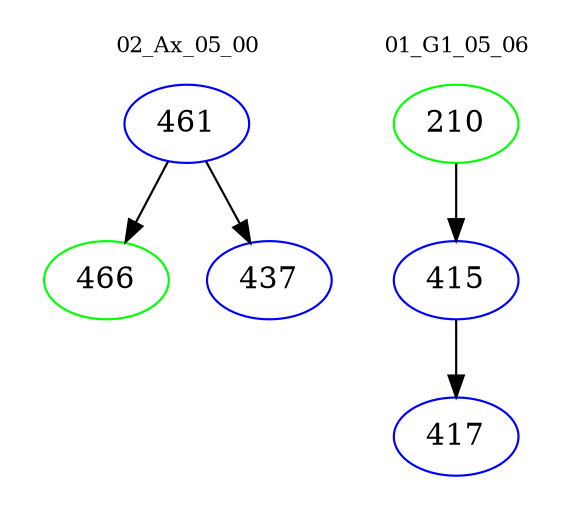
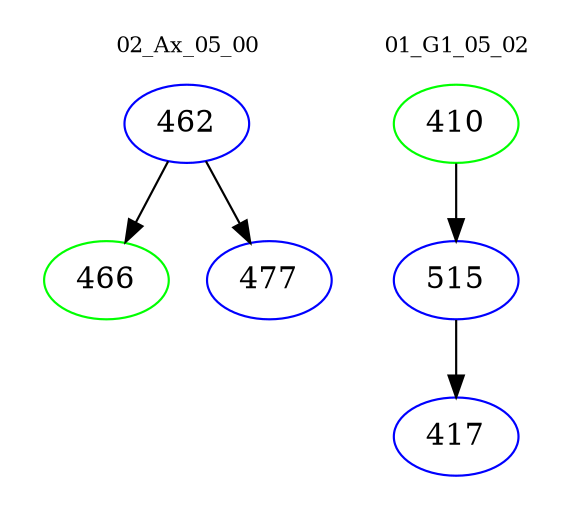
  digraph {
    node [color=blue]
    edge [color=black]
-   n1 [label=461]
+   n1 [label=462]
    n2 [color=green label=466]
-   n3 [label=437]
-   n4 [label=415]
-   n5 [color=green label=210]
+   n3 [label=477]
+   n4 [label=515]
+   n5 [color=green label=410]
    n6 [label=417]
    subgraph cluster_1 {
      color=white
      fontsize=10
      label="02_Ax_05_00"
      n1
      n2
      n3
    }
    subgraph cluster_2 {
      color=white
      fontsize=10
-     label="01_G1_05_06"
+     label="01_G1_05_02"
      n4
      n5
      n6
    }
    n1 -> n2
    n1 -> n3
    n4 -> n6
    n5 -> n4
  }
